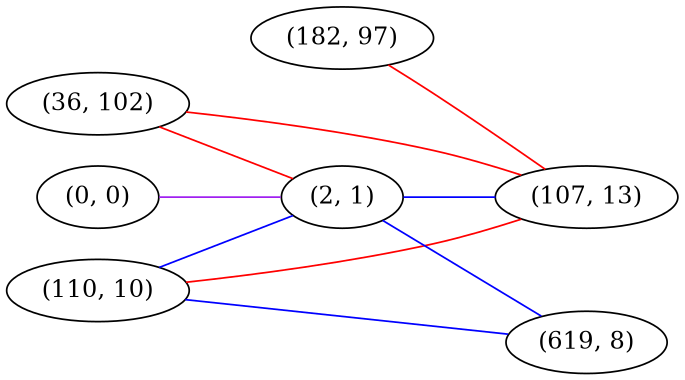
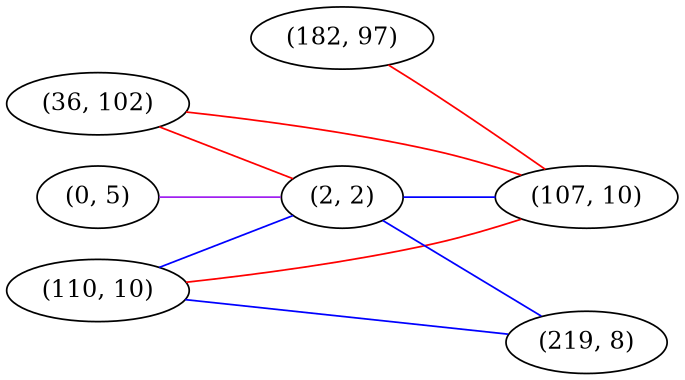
  graph {
    rankdir=LR
    edge [color=blue weight=3]
    "(110, 10)"
-   "(2, 2)" [label="(2, 1)"]
-   "(107, 13)"
-   "(219, 8)" [label="(619, 8)"]
+   "(2, 2)"
+   "(107, 13)" [label="(107, 10)"]
+   "(219, 8)"
    "(36, 102)"
-   "(0, 0)"
+   "(0, 0)" [label="(0, 5)"]
    "(182, 97)"
    "(110, 10)" -- "(2, 2)"
    "(110, 10)" -- "(107, 13)" [color=red weight=1]
    "(2, 2)" -- "(107, 13)"
    "(2, 2)" -- "(219, 8)" [weight=1]
    "(219, 8)" -- "(110, 10)"
    "(36, 102)" -- "(2, 2)" [color=red]
    "(36, 102)" -- "(107, 13)" [color=red weight=1]
    "(0, 0)" -- "(2, 2)" [color=purple weight=4]
    "(182, 97)" -- "(107, 13)" [color=red weight=1]
  }
